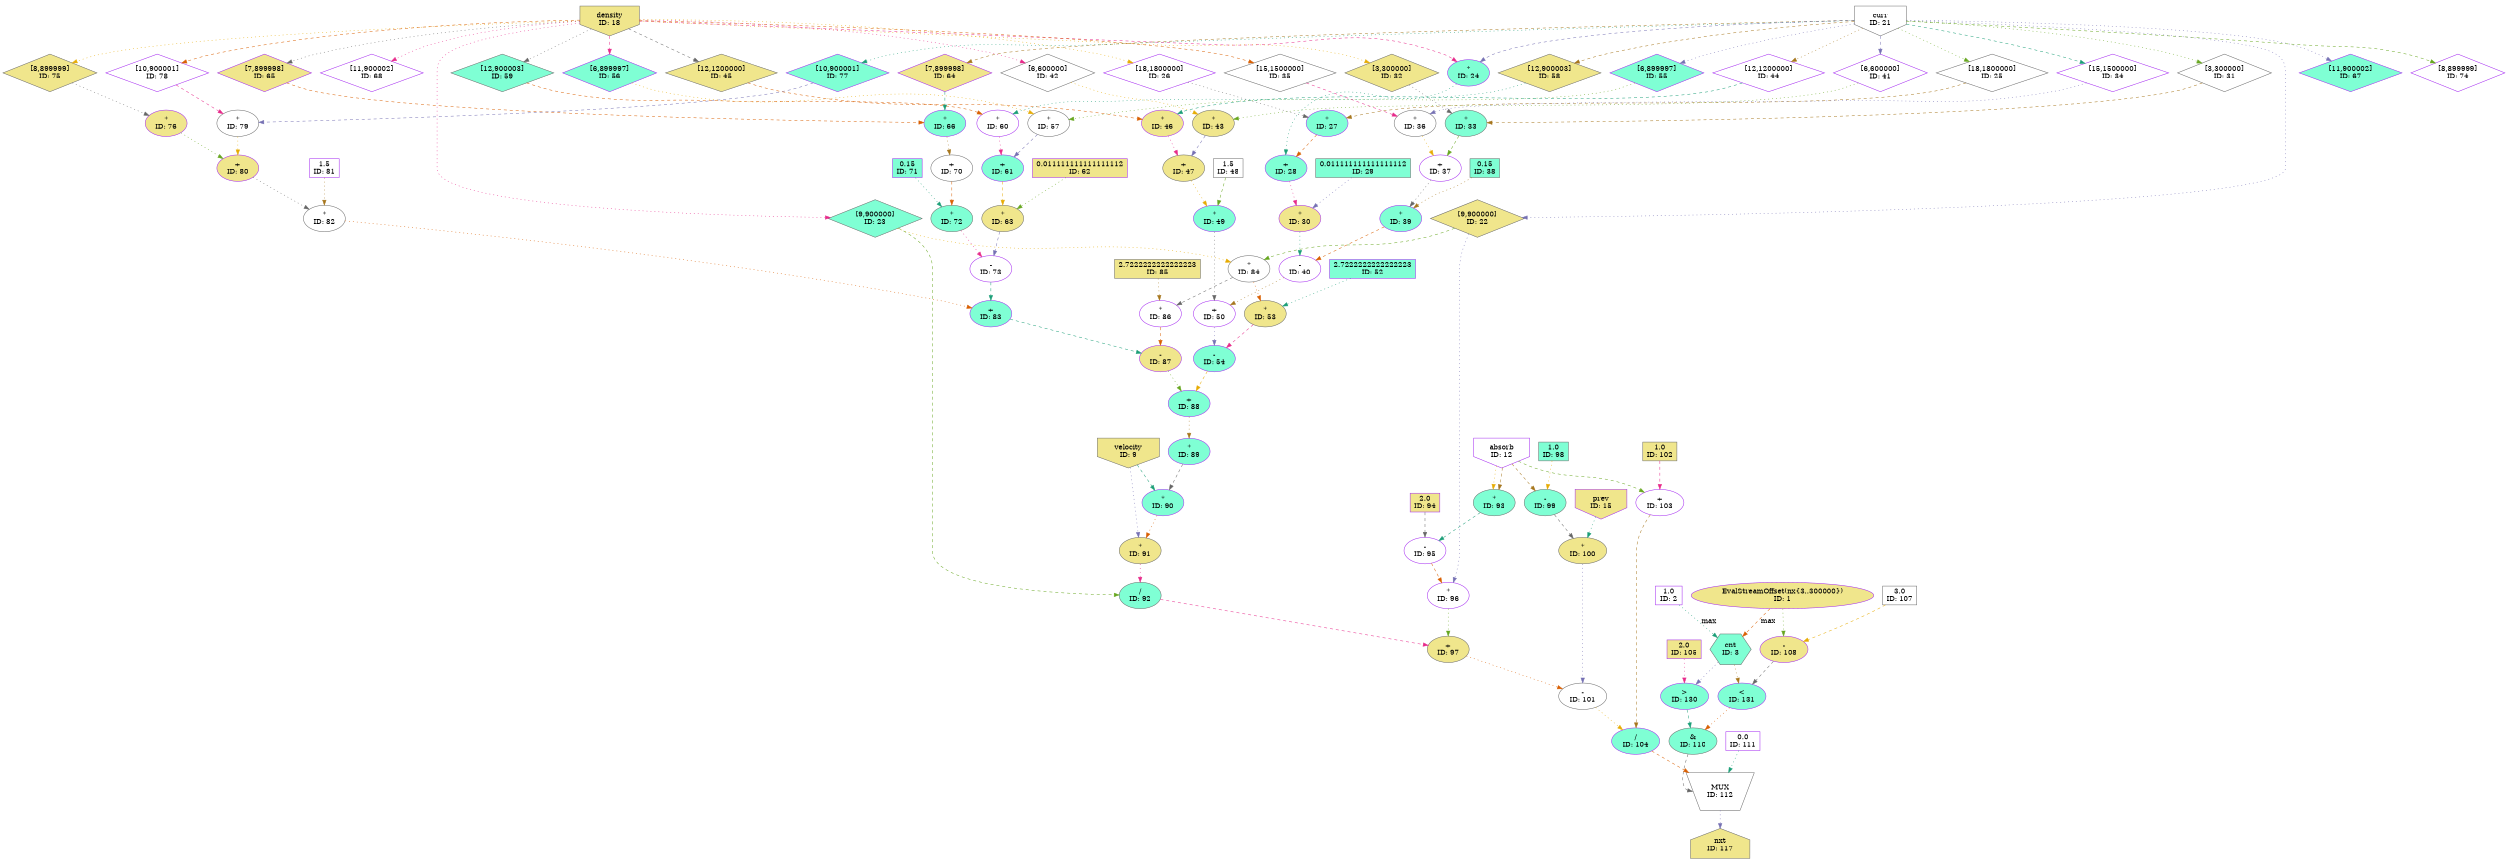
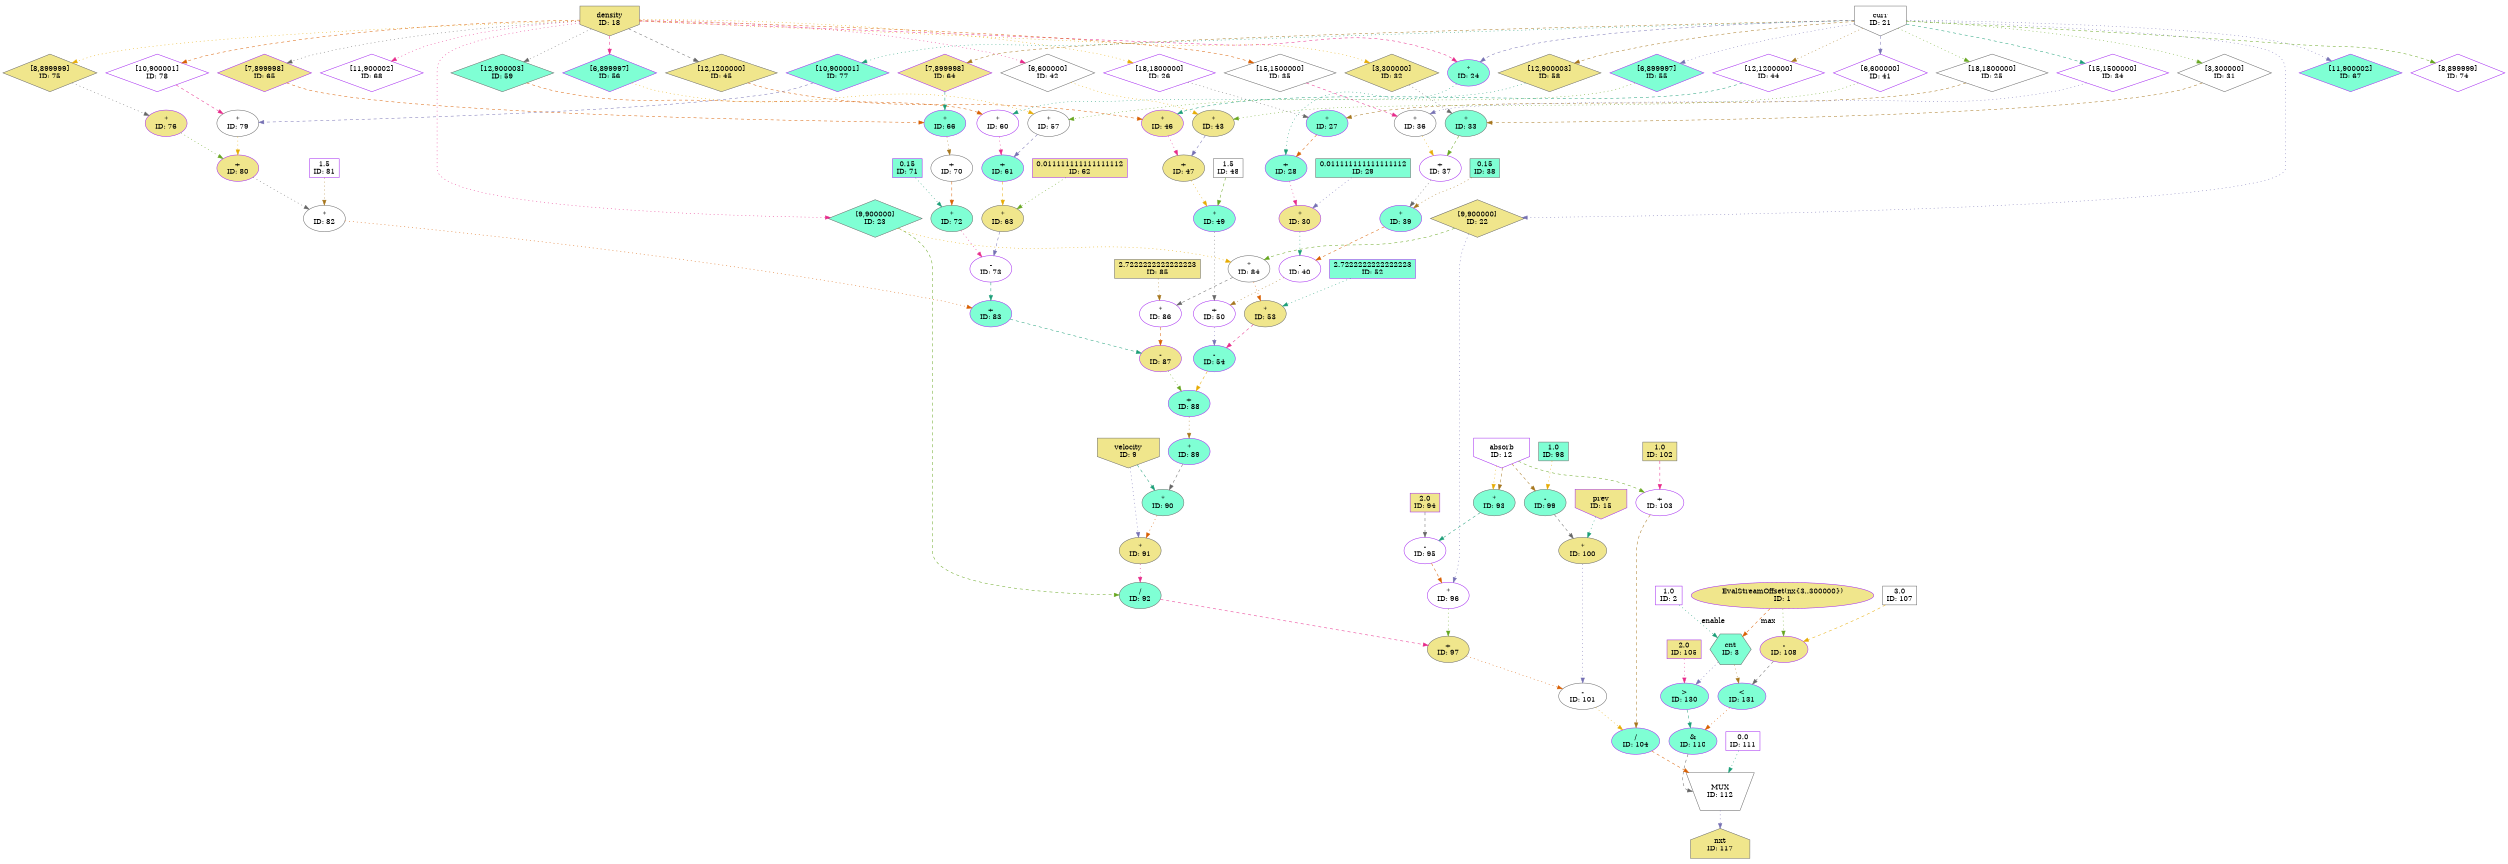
  digraph {
    node [color=purple fillcolor=white style=filled]
    edge [color="/dark28/1" photon_data="EDGE,SrcNode:21,SrcNodePort:data" style=dotted]
    n1 [label="1.0\nID: 2" shape=box]
    n2 [color=gray40 fillcolor=aquamarine label="cnt\nID: 3" shape=hexagon]
    n3 [fillcolor=aquamarine label=">\nID: 130"]
    n4 [fillcolor=aquamarine label="<\nID: 131"]
    n5 [fillcolor=khaki label="EvalStreamOffset(nx{3..300000})\nID: 1"]
    n6 [fillcolor=khaki label="-\nID: 108"]
-   n7 [color=gray40 fillcolor=aquamarine label="&\nID: 110"]
+   n7 [fillcolor=aquamarine label="&\nID: 110"]
    n8 [fillcolor=khaki label="2.0\nID: 105" shape=box]
    n9 [color=gray40 height=0.5 label="MUX\nID: 112" shape=invtrapezium]
    n10 [color=gray40 label="3.0\nID: 107" shape=box]
    n11 [color=gray40 fillcolor=khaki label="nxt\nID: 117" shape=house]
    n12 [label="0.0\nID: 111" shape=box]
    n13 [fillcolor=khaki label="0.011111111111111112\nID: 62" shape=box]
    n14 [color=gray40 fillcolor=khaki label="*\nID: 63"]
    n15 [label="-\nID: 73"]
    n16 [color=gray40 label="curr\nID: 21" shape=invhouse]
    n17 [fillcolor=aquamarine label="[6,899997]\nID: 55" shape=diamond]
    n18 [color=gray40 fillcolor=khaki label="[12,900003]\nID: 58" shape=diamond]
    n19 [fillcolor=khaki label="[7,899998]\nID: 64" shape=diamond]
    n20 [fillcolor=aquamarine label="[11,900002]\nID: 67" shape=diamond]
    n21 [label="[8,899999]\nID: 74" shape=diamond]
    n22 [fillcolor=aquamarine label="[10,900001]\nID: 77" shape=diamond]
    n23 [color=gray40 fillcolor=khaki label="[9,900000]\nID: 22" shape=diamond]
    n24 [fillcolor=aquamarine label="*\nID: 24"]
    n25 [color=gray40 label="[18,1800000]\nID: 25" shape=diamond]
    n26 [color=gray40 label="[3,300000]\nID: 31" shape=diamond]
    n27 [label="[15,1500000]\nID: 34" shape=diamond]
    n28 [label="[6,600000]\nID: 41" shape=diamond]
    n29 [label="[12,1200000]\nID: 44" shape=diamond]
    n30 [color=gray40 label="*\nID: 57"]
    n31 [label="*\nID: 60"]
    n32 [fillcolor=aquamarine label="*\nID: 66"]
    n33 [color=gray40 label="*\nID: 79"]
    n34 [color=gray40 label="*\nID: 84"]
    n35 [label="*\nID: 96"]
    n36 [fillcolor=aquamarine label="+\nID: 28"]
    n37 [fillcolor=aquamarine label="*\nID: 27"]
    n38 [color=gray40 fillcolor=aquamarine label="*\nID: 33"]
    n39 [color=gray40 label="*\nID: 36"]
    n40 [color=gray40 fillcolor=khaki label="*\nID: 43"]
    n41 [fillcolor=khaki label="*\nID: 46"]
    n42 [fillcolor=aquamarine label="+\nID: 61"]
    n43 [color=gray40 fillcolor=khaki label="density\nID: 18" shape=invhouse]
    n44 [fillcolor=aquamarine label="[6,899997]\nID: 56" shape=diamond]
    n45 [color=gray40 fillcolor=aquamarine label="[12,900003]\nID: 59" shape=diamond]
    n46 [fillcolor=khaki label="[7,899998]\nID: 65" shape=diamond]
    n47 [label="[11,900002]\nID: 68" shape=diamond]
    n48 [color=gray40 fillcolor=khaki label="[8,899999]\nID: 75" shape=diamond]
    n49 [label="[10,900001]\nID: 78" shape=diamond]
    n50 [color=gray40 fillcolor=aquamarine label="[9,900000]\nID: 23" shape=diamond]
    n51 [label="[18,1800000]\nID: 26" shape=diamond]
    n52 [color=gray40 fillcolor=khaki label="[3,300000]\nID: 32" shape=diamond]
    n53 [color=gray40 label="[15,1500000]\nID: 35" shape=diamond]
    n54 [color=gray40 label="[6,600000]\nID: 42" shape=diamond]
    n55 [color=gray40 fillcolor=khaki label="[12,1200000]\nID: 45" shape=diamond]
    n56 [fillcolor=khaki label="*\nID: 76"]
    n57 [color=gray40 fillcolor=aquamarine label="/\nID: 92"]
    n58 [fillcolor=aquamarine label="+\nID: 83"]
    n59 [fillcolor=aquamarine label="0.15\nID: 71" shape=box]
    n60 [color=gray40 fillcolor=aquamarine label="*\nID: 72"]
    n61 [color=gray40 label="+\nID: 70"]
    n62 [fillcolor=khaki label="-\nID: 87"]
    n63 [label="1.5\nID: 81" shape=box]
    n64 [color=gray40 label="*\nID: 82"]
    n65 [fillcolor=khaki label="+\nID: 80"]
    n66 [fillcolor=aquamarine label="+\nID: 88"]
    n67 [color=gray40 fillcolor=khaki label="2.7222222222222223\nID: 85" shape=box]
    n68 [label="*\nID: 86"]
    n69 [color=gray40 fillcolor=khaki label="*\nID: 53"]
    n70 [color=gray40 fillcolor=khaki label="+\nID: 97"]
    n71 [fillcolor=aquamarine label="-\nID: 54"]
    n72 [fillcolor=aquamarine label="*\nID: 89"]
    n73 [color=gray40 fillcolor=aquamarine label="0.011111111111111112\nID: 29" shape=box]
    n74 [fillcolor=khaki label="*\nID: 30"]
    n75 [label="-\nID: 40"]
    n76 [label="+\nID: 50"]
    n77 [color=gray40 fillcolor=aquamarine label="0.15\nID: 38" shape=box]
    n78 [fillcolor=aquamarine label="*\nID: 39"]
    n79 [label="+\nID: 37"]
    n80 [color=gray40 label="1.5\nID: 48" shape=box]
    n81 [fillcolor=aquamarine label="*\nID: 49"]
    n82 [color=gray40 fillcolor=khaki label="+\nID: 47"]
    n83 [fillcolor=aquamarine label="2.7222222222222223\nID: 52" shape=box]
-   n84 [fillcolor=aquamarine label="*\nID: 90"]
+   n84 [color=gray40 fillcolor=aquamarine label="*\nID: 90"]
    n85 [color=gray40 fillcolor=khaki label="*\nID: 91"]
    n86 [color=gray40 fillcolor=khaki label="velocity\nID: 9" shape=invhouse]
    n87 [color=gray40 label="-\nID: 101"]
    n88 [fillcolor=khaki label="2.0\nID: 94" shape=box]
    n89 [label="-\nID: 95"]
    n90 [label="absorb\nID: 12" shape=invhouse]
    n91 [color=gray40 fillcolor=aquamarine label="*\nID: 93"]
    n92 [color=gray40 fillcolor=aquamarine label="-\nID: 99"]
    n93 [label="+\nID: 103"]
    n94 [color=gray40 fillcolor=khaki label="*\nID: 100"]
    n95 [fillcolor=aquamarine label="/\nID: 104"]
    n96 [color=gray40 fillcolor=aquamarine label="1.0\nID: 98" shape=box]
    n97 [fillcolor=khaki label="prev\nID: 15" shape=invhouse]
    n98 [color=gray40 fillcolor=khaki label="1.0\nID: 102" shape=box]
-   n1 -> n2 [label=max photon_data="EDGE,SrcNode:2,SrcNodePort:value"]
+   n1 -> n2 [label=enable photon_data="EDGE,SrcNode:2,SrcNodePort:value"]
    n2 -> n3 [color="/dark28/3" photon_data="EDGE,SrcNode:3,SrcNodePort:count"]
    n2 -> n4 [color="/dark28/7" photon_data="EDGE,SrcNode:3,SrcNodePort:count"]
    n3 -> n7 [photon_data="EDGE,SrcNode:130,SrcNodePort:result" style=dashed]
    n4 -> n7 [color="/dark28/2" photon_data="EDGE,SrcNode:131,SrcNodePort:result"]
    n5 -> n2 [color="/dark28/2" label=max photon_data="EDGE,SrcNode:1,SrcNodePort:output" style=dashed]
    n5 -> n6 [color="/dark28/5" photon_data="EDGE,SrcNode:1,SrcNodePort:output"]
    n6 -> n4 [color="/dark28/8" photon_data="EDGE,SrcNode:108,SrcNodePort:result" style=dashed]
    n7 -> n9 [color="/dark28/8" headport=w photon_data="EDGE,SrcNode:110,SrcNodePort:result" style=dashed]
    n8 -> n3 [color="/dark28/4" photon_data="EDGE,SrcNode:105,SrcNodePort:value"]
    n9 -> n11 [color="/dark28/3" photon_data="EDGE,SrcNode:112,SrcNodePort:result"]
    n10 -> n6 [color="/dark28/6" photon_data="EDGE,SrcNode:107,SrcNodePort:value" style=dashed]
    n12 -> n9 [photon_data="EDGE,SrcNode:111,SrcNodePort:value"]
    n13 -> n14 [color="/dark28/5" photon_data="EDGE,SrcNode:62,SrcNodePort:value"]
    n14 -> n15 [color="/dark28/3" photon_data="EDGE,SrcNode:63,SrcNodePort:result" style=dashed]
    n15 -> n58 [photon_data="EDGE,SrcNode:73,SrcNodePort:result" style=dashed]
    n16 -> n17 [color="/dark28/3"]
    n16 -> n18 [color="/dark28/7" style=dashed]
    n16 -> n19 [color="/dark28/7" style=dashed]
    n16 -> n20 [color="/dark28/3"]
    n16 -> n21 [color="/dark28/5" style=dashed]
    n16 -> n22
    n16 -> n23 [color="/dark28/3"]
    n16 -> n24 [color="/dark28/3" style=dashed]
    n16 -> n25 [color="/dark28/5"]
    n16 -> n26 [color="/dark28/5"]
    n16 -> n27 [style=dashed]
    n16 -> n28 [color="/dark28/3" style=dashed]
    n16 -> n29 [color="/dark28/7"]
    n17 -> n30 [color="/dark28/5" photon_data="EDGE,SrcNode:55,SrcNodePort:output"]
    n18 -> n31 [photon_data="EDGE,SrcNode:58,SrcNodePort:output"]
    n19 -> n32 [photon_data="EDGE,SrcNode:64,SrcNodePort:output" style=dashed]
    n22 -> n33 [color="/dark28/3" photon_data="EDGE,SrcNode:77,SrcNodePort:output" style=dashed]
    n23 -> n34 [color="/dark28/5" photon_data="EDGE,SrcNode:22,SrcNodePort:output" style=dashed]
    n23 -> n35 [color="/dark28/3" photon_data="EDGE,SrcNode:22,SrcNodePort:output"]
    n24 -> n36 [photon_data="EDGE,SrcNode:24,SrcNodePort:result"]
    n25 -> n37 [color="/dark28/7" photon_data="EDGE,SrcNode:25,SrcNodePort:output" style=dashed]
    n26 -> n38 [color="/dark28/7" photon_data="EDGE,SrcNode:31,SrcNodePort:output" style=dashed]
    n27 -> n39 [color="/dark28/3" photon_data="EDGE,SrcNode:34,SrcNodePort:output"]
    n28 -> n40 [color="/dark28/5" photon_data="EDGE,SrcNode:41,SrcNodePort:output"]
    n29 -> n41 [photon_data="EDGE,SrcNode:44,SrcNodePort:output" style=dashed]
    n30 -> n42 [color="/dark28/3" photon_data="EDGE,SrcNode:57,SrcNodePort:result" style=dashed]
    n31 -> n42 [color="/dark28/4" photon_data="EDGE,SrcNode:60,SrcNodePort:result"]
    n32 -> n61 [color="/dark28/7" photon_data="EDGE,SrcNode:66,SrcNodePort:result"]
    n33 -> n65 [color="/dark28/6" photon_data="EDGE,SrcNode:79,SrcNodePort:result"]
    n34 -> n68 [color="/dark28/8" photon_data="EDGE,SrcNode:84,SrcNodePort:result" style=dashed]
    n34 -> n69 [color="/dark28/2" photon_data="EDGE,SrcNode:84,SrcNodePort:result"]
    n35 -> n70 [color="/dark28/5" photon_data="EDGE,SrcNode:96,SrcNodePort:result"]
    n36 -> n74 [color="/dark28/4" photon_data="EDGE,SrcNode:28,SrcNodePort:result"]
    n37 -> n36 [color="/dark28/2" photon_data="EDGE,SrcNode:27,SrcNodePort:result" style=dashed]
    n38 -> n79 [color="/dark28/5" photon_data="EDGE,SrcNode:33,SrcNodePort:result" style=dashed]
    n39 -> n79 [color="/dark28/6" photon_data="EDGE,SrcNode:36,SrcNodePort:result"]
    n40 -> n82 [color="/dark28/3" photon_data="EDGE,SrcNode:43,SrcNodePort:result" style=dashed]
    n41 -> n82 [color="/dark28/4" photon_data="EDGE,SrcNode:46,SrcNodePort:result"]
    n42 -> n14 [color="/dark28/6" photon_data="EDGE,SrcNode:61,SrcNodePort:result" style=dashed]
    n43 -> n24 [color="/dark28/4" photon_data="EDGE,SrcNode:18,SrcNodePort:data" style=dashed]
    n43 -> n44 [color="/dark28/4" photon_data="EDGE,SrcNode:18,SrcNodePort:data" style=dashed]
    n43 -> n45 [color="/dark28/8" photon_data="EDGE,SrcNode:18,SrcNodePort:data"]
    n43 -> n46 [color="/dark28/8" photon_data="EDGE,SrcNode:18,SrcNodePort:data"]
    n43 -> n47 [color="/dark28/4" photon_data="EDGE,SrcNode:18,SrcNodePort:data"]
    n43 -> n48 [color="/dark28/6" photon_data="EDGE,SrcNode:18,SrcNodePort:data"]
    n43 -> n49 [color="/dark28/2" photon_data="EDGE,SrcNode:18,SrcNodePort:data" style=dashed]
    n43 -> n50 [color="/dark28/4" photon_data="EDGE,SrcNode:18,SrcNodePort:data"]
    n43 -> n51 [color="/dark28/6" photon_data="EDGE,SrcNode:18,SrcNodePort:data"]
    n43 -> n52 [color="/dark28/6" photon_data="EDGE,SrcNode:18,SrcNodePort:data"]
    n43 -> n53 [color="/dark28/2" photon_data="EDGE,SrcNode:18,SrcNodePort:data" style=dashed]
    n43 -> n54 [color="/dark28/4" photon_data="EDGE,SrcNode:18,SrcNodePort:data"]
    n43 -> n55 [color="/dark28/8" photon_data="EDGE,SrcNode:18,SrcNodePort:data" style=dashed]
    n44 -> n30 [color="/dark28/6" photon_data="EDGE,SrcNode:56,SrcNodePort:output"]
    n45 -> n31 [color="/dark28/2" photon_data="EDGE,SrcNode:59,SrcNodePort:output" style=dashed]
    n46 -> n32 [color="/dark28/2" photon_data="EDGE,SrcNode:65,SrcNodePort:output" style=dashed]
    n48 -> n56 [color="/dark28/8" photon_data="EDGE,SrcNode:75,SrcNodePort:output"]
    n49 -> n33 [color="/dark28/4" photon_data="EDGE,SrcNode:78,SrcNodePort:output" style=dashed]
    n50 -> n34 [color="/dark28/6" photon_data="EDGE,SrcNode:23,SrcNodePort:output"]
    n50 -> n57 [color="/dark28/5" photon_data="EDGE,SrcNode:23,SrcNodePort:output" style=dashed]
    n51 -> n37 [color="/dark28/8" photon_data="EDGE,SrcNode:26,SrcNodePort:output"]
    n52 -> n38 [color="/dark28/8" photon_data="EDGE,SrcNode:32,SrcNodePort:output"]
    n53 -> n39 [color="/dark28/4" photon_data="EDGE,SrcNode:35,SrcNodePort:output" style=dashed]
    n54 -> n40 [color="/dark28/6" photon_data="EDGE,SrcNode:42,SrcNodePort:output"]
    n55 -> n41 [color="/dark28/2" photon_data="EDGE,SrcNode:45,SrcNodePort:output" style=dashed]
    n56 -> n65 [color="/dark28/5" photon_data="EDGE,SrcNode:76,SrcNodePort:result"]
    n57 -> n70 [color="/dark28/4" photon_data="EDGE,SrcNode:92,SrcNodePort:result" style=dashed]
    n58 -> n62 [photon_data="EDGE,SrcNode:83,SrcNodePort:result" style=dashed]
    n59 -> n60 [photon_data="EDGE,SrcNode:71,SrcNodePort:value"]
    n60 -> n15 [color="/dark28/4" photon_data="EDGE,SrcNode:72,SrcNodePort:result"]
    n61 -> n60 [color="/dark28/2" photon_data="EDGE,SrcNode:70,SrcNodePort:result" style=dashed]
    n62 -> n66 [color="/dark28/5" photon_data="EDGE,SrcNode:87,SrcNodePort:result"]
    n63 -> n64 [color="/dark28/7" photon_data="EDGE,SrcNode:81,SrcNodePort:value"]
    n64 -> n58 [color="/dark28/2" photon_data="EDGE,SrcNode:82,SrcNodePort:result"]
    n65 -> n64 [color="/dark28/8" photon_data="EDGE,SrcNode:80,SrcNodePort:result"]
    n66 -> n72 [color="/dark28/7" photon_data="EDGE,SrcNode:88,SrcNodePort:result"]
    n67 -> n68 [color="/dark28/7" photon_data="EDGE,SrcNode:85,SrcNodePort:value"]
    n68 -> n62 [color="/dark28/2" photon_data="EDGE,SrcNode:86,SrcNodePort:result" style=dashed]
    n69 -> n71 [color="/dark28/4" photon_data="EDGE,SrcNode:53,SrcNodePort:result" style=dashed]
    n70 -> n87 [color="/dark28/2" photon_data="EDGE,SrcNode:97,SrcNodePort:result"]
    n71 -> n66 [color="/dark28/6" photon_data="EDGE,SrcNode:54,SrcNodePort:result" style=dashed]
    n72 -> n84 [color="/dark28/8" photon_data="EDGE,SrcNode:89,SrcNodePort:result" style=dashed]
    n73 -> n74 [color="/dark28/3" photon_data="EDGE,SrcNode:29,SrcNodePort:value"]
    n74 -> n75 [photon_data="EDGE,SrcNode:30,SrcNodePort:result"]
    n75 -> n76 [color="/dark28/7" photon_data="EDGE,SrcNode:40,SrcNodePort:result"]
    n76 -> n71 [color="/dark28/3" photon_data="EDGE,SrcNode:50,SrcNodePort:result"]
    n77 -> n78 [color="/dark28/7" photon_data="EDGE,SrcNode:38,SrcNodePort:value"]
    n78 -> n75 [color="/dark28/2" photon_data="EDGE,SrcNode:39,SrcNodePort:result" style=dashed]
    n79 -> n78 [color="/dark28/8" photon_data="EDGE,SrcNode:37,SrcNodePort:result"]
    n80 -> n81 [color="/dark28/5" photon_data="EDGE,SrcNode:48,SrcNodePort:value" style=dashed]
    n81 -> n76 [color="/dark28/8" photon_data="EDGE,SrcNode:49,SrcNodePort:result"]
    n82 -> n81 [color="/dark28/6" photon_data="EDGE,SrcNode:47,SrcNodePort:result"]
    n83 -> n69 [photon_data="EDGE,SrcNode:52,SrcNodePort:value"]
    n84 -> n85 [color="/dark28/2" photon_data="EDGE,SrcNode:90,SrcNodePort:result"]
    n85 -> n57 [color="/dark28/4" photon_data="EDGE,SrcNode:91,SrcNodePort:result"]
    n86 -> n84 [photon_data="EDGE,SrcNode:9,SrcNodePort:data" style=dashed]
    n86 -> n85 [color="/dark28/3" photon_data="EDGE,SrcNode:9,SrcNodePort:data"]
    n87 -> n95 [color="/dark28/6" photon_data="EDGE,SrcNode:101,SrcNodePort:result"]
    n88 -> n89 [color="/dark28/8" photon_data="EDGE,SrcNode:94,SrcNodePort:value" style=dashed]
    n89 -> n35 [color="/dark28/2" photon_data="EDGE,SrcNode:95,SrcNodePort:result" style=dashed]
    n90 -> n91 [color="/dark28/6" photon_data="EDGE,SrcNode:12,SrcNodePort:data"]
    n90 -> n91 [color="/dark28/7" photon_data="EDGE,SrcNode:12,SrcNodePort:data" style=dashed]
    n90 -> n92 [color="/dark28/7" photon_data="EDGE,SrcNode:12,SrcNodePort:data" style=dashed]
    n90 -> n93 [color="/dark28/5" photon_data="EDGE,SrcNode:12,SrcNodePort:data" style=dashed]
    n91 -> n89 [photon_data="EDGE,SrcNode:93,SrcNodePort:result" style=dashed]
    n92 -> n94 [color="/dark28/8" photon_data="EDGE,SrcNode:99,SrcNodePort:result" style=dashed]
    n93 -> n95 [color="/dark28/7" photon_data="EDGE,SrcNode:103,SrcNodePort:result" style=dashed]
    n94 -> n87 [color="/dark28/3" photon_data="EDGE,SrcNode:100,SrcNodePort:result"]
    n95 -> n9 [color="/dark28/2" photon_data="EDGE,SrcNode:104,SrcNodePort:result" style=dashed]
    n96 -> n92 [color="/dark28/6" photon_data="EDGE,SrcNode:98,SrcNodePort:value"]
    n97 -> n94 [photon_data="EDGE,SrcNode:15,SrcNodePort:data"]
    n98 -> n93 [color="/dark28/4" photon_data="EDGE,SrcNode:102,SrcNodePort:value" style=dashed]
  }
